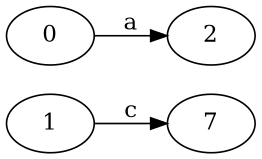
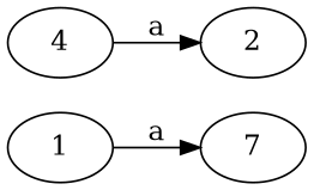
  strict digraph {
    rankdir=LR
    1
    7
-   0
+   0 [label=4]
    2
-   1 -> 7 [label=c]
+   1 -> 7 [label=a]
    0 -> 2 [label=a]
  }
